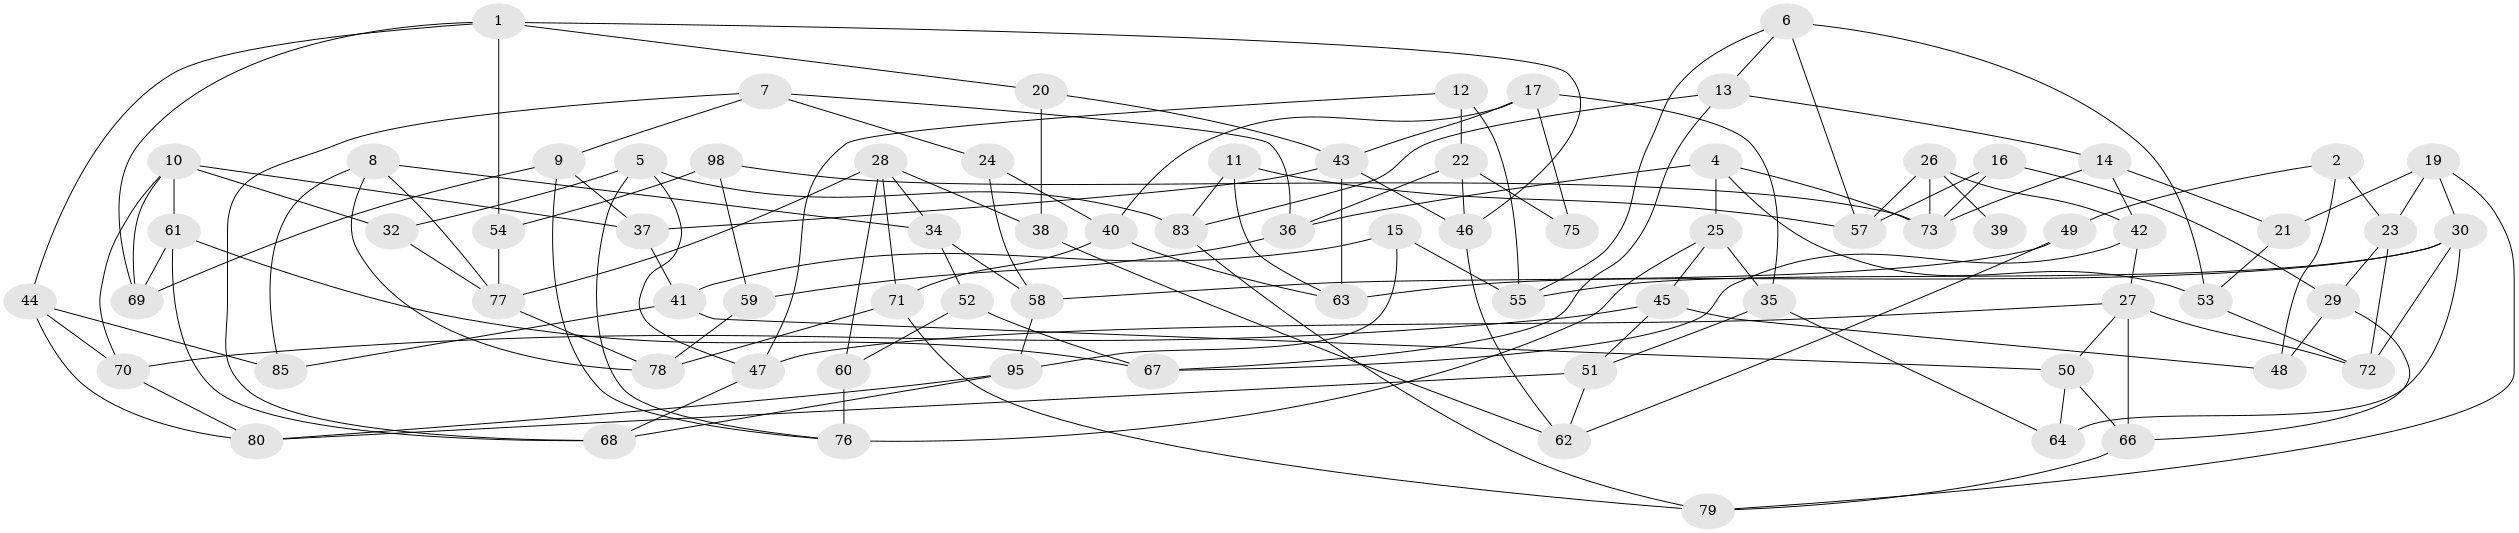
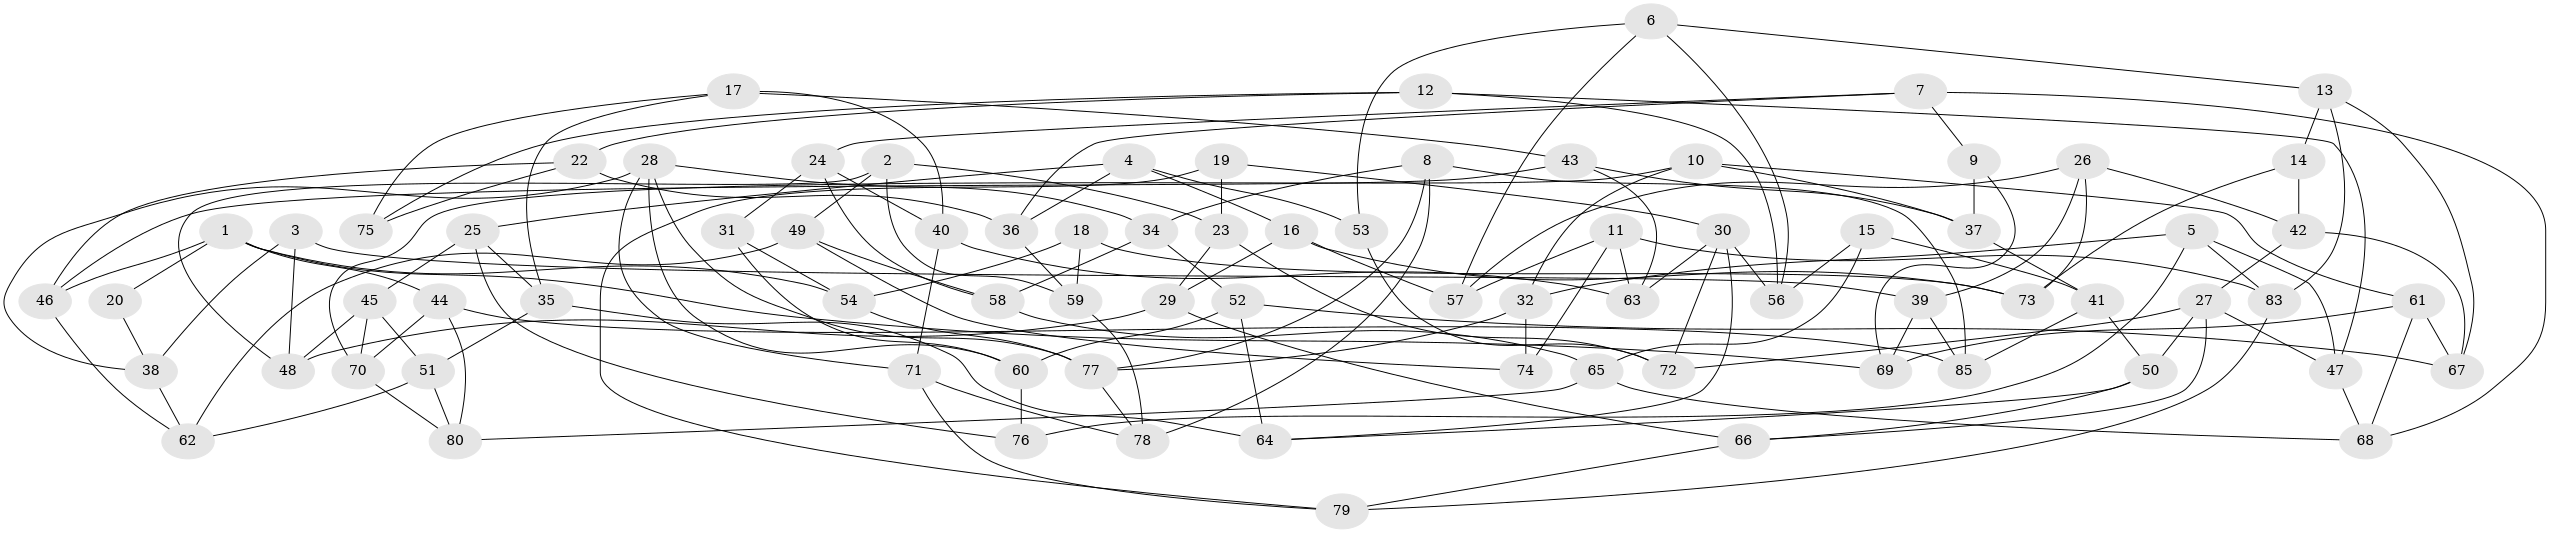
  graph {
    node [color=gray90 style=filled]
    1
    20
    44
    46
    69
    54
    38
    43
    n9 [label=85]
    70
    80
    62
    2
    23
    48
    49
    59
    72
    29
+   74
    58
    78
+   3
    39
    37
    41
    4
    16
    25
    36
    53
    57
    73
    76
    35
    45
    5
    32
    n39 [label=83]
    47
    77
    79
    68
    6
    13
-   56 [label=55]
+   56
    14
    67
    7
    9
    24
    40
+   31
    8
    34
-   18 [label=98]
+   18
    52
    10
    61
    11
    63
    12
    22
    75
-   21
    42
    27
    15
-   65 [label=95]
+   65
    50
    66
    17
    64
    51
    71
    19
    30
    60
    26
    28
    1 -- 20
    1 -- 44
    1 -- 46
    1 -- 69
    1 -- 54
    20 -- 38
-   20 -- 43
    44 -- n9
    44 -- 70
    44 -- 80
    46 -- 62
    54 -- 77
    38 -- 62
    43 -- 46
    43 -- 37
    43 -- 63
    70 -- 80
    2 -- 23
    2 -- 48
    2 -- 49
+   2 -- 59
    23 -- 72
    23 -- 29
    49 -- 62
+   49 -- 74
    49 -- 58
    59 -- 78
    29 -- 48
    29 -- 66
    58 -- 65
-   10 -- 69
+   3 -- 38
+   3 -- 48
+   3 -- 39
+   39 -- 69
+   39 -- n9
    37 -- 41
    41 -- n9
    41 -- 50
-   4 -- 73
+   4 -- 16
    4 -- 25
    4 -- 36
    4 -- 53
    16 -- 29
    16 -- 57
    16 -- 73
    25 -- 76
    25 -- 35
    25 -- 45
    36 -- 59
    53 -- 72
    35 -- 64
    35 -- 51
    45 -- 70
    45 -- 48
    45 -- 51
    5 -- 76
    5 -- 32
    5 -- n39
    5 -- 47
+   32 -- 74
    32 -- 77
    n39 -- 79
    47 -- 68
    77 -- 78
    6 -- 53
    6 -- 57
    6 -- 13
    6 -- 56
    13 -- n39
    13 -- 14
    13 -- 67
    14 -- 73
-   14 -- 21
    14 -- 42
    7 -- 36
    7 -- 68
    7 -- 9
    7 -- 24
    9 -- 69
    9 -- 37
-   9 -- 76
    24 -- 58
    24 -- 40
+   24 -- 31
    40 -- 63
    40 -- 71
+   31 -- 54
+   31 -- 60
    8 -- n9
    8 -- 78
    8 -- 77
    8 -- 34
    34 -- 58
    34 -- 52
    18 -- 54
    18 -- 59
    18 -- 73
    52 -- 67
+   52 -- 64
    52 -- 60
    10 -- 70
    10 -- 37
    10 -- 32
    10 -- 61
    61 -- 69
    61 -- 68
    61 -- 67
+   11 -- 74
    11 -- 57
    11 -- n39
    11 -- 63
    12 -- 47
    12 -- 56
    12 -- 22
+   12 -- 75
    22 -- 46
    22 -- 36
    22 -- 75
-   21 -- 53
    42 -- 67
    42 -- 27
    27 -- 72
    27 -- 47
    27 -- 50
    27 -- 66
    15 -- 41
    15 -- 56
    15 -- 65
    65 -- 80
    65 -- 68
    50 -- 66
    50 -- 64
    66 -- 79
    17 -- 43
    17 -- 35
    17 -- 40
    17 -- 75
    51 -- 80
    51 -- 62
    71 -- 78
    71 -- 79
    19 -- 23
    19 -- 79
-   19 -- 21
    19 -- 30
    30 -- 72
    30 -- 56
    30 -- 63
    30 -- 64
    60 -- 76
    26 -- 39
    26 -- 57
    26 -- 73
    26 -- 42
    28 -- 38
    28 -- 77
    28 -- 34
    28 -- 71
    28 -- 60
  }
